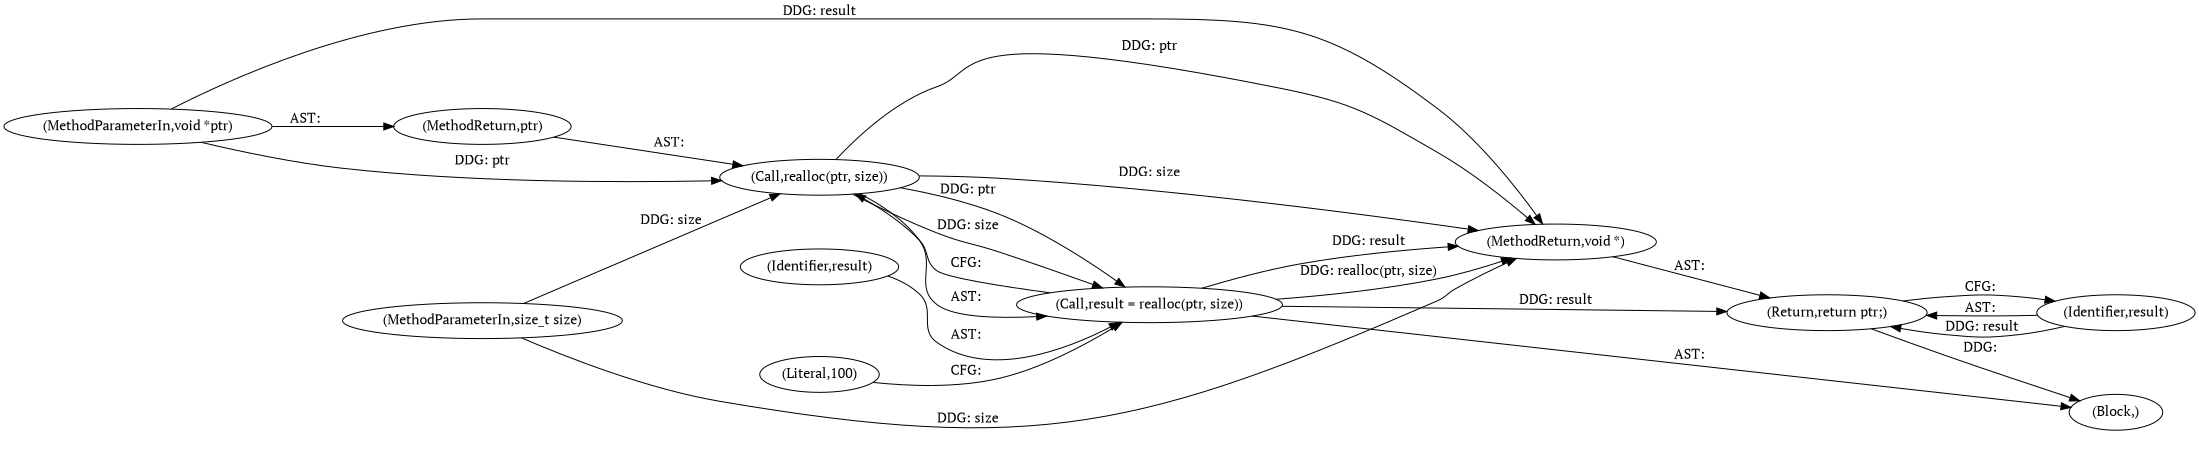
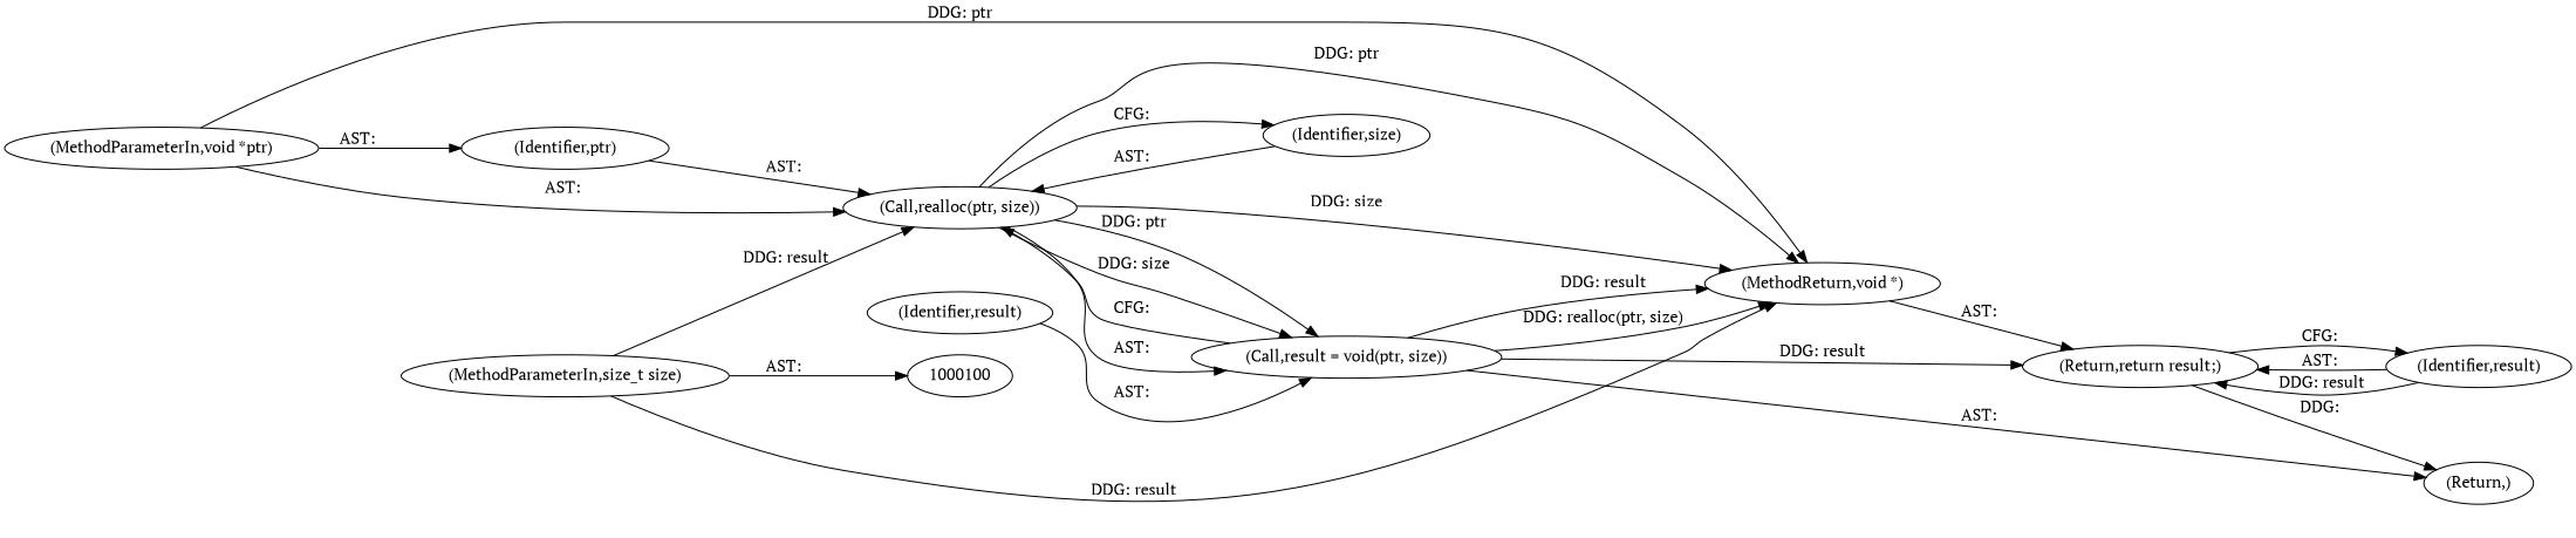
  digraph {
    fontname="PT Serif"
    rankdir=LR
    node [fontname="PT Serif"]
    edge [fontname="PT Serif"]
    n1 [label="(Call,realloc(ptr, size))"]
-   n2 [label="(Call,result = realloc(ptr, size))"]
+   n2 [label="(Call,result = void(ptr, size))"]
+   n3 [label="(Identifier,size)"]
    n4 [label="(MethodReturn,void *)"]
-   n5 [label="(Return,return ptr;)"]
-   n6 [label="(Block,)"]
+   n5 [label="(Return,return result;)"]
+   n6 [label="(Return,)"]
    n7 [label="(MethodParameterIn,void *ptr)"]
-   n8 [label="(MethodReturn,ptr)"]
+   n8 [label="(Identifier,ptr)"]
    n9 [label="(MethodParameterIn,size_t size)"]
+   1000100
    n11 [label="(Identifier,result)"]
-   n12 [label="(Literal,100)"]
    n13 [label="(Identifier,result)"]
    n1 -> n2 [label="AST: "]
    n1 -> n2 [label="DDG: ptr"]
    n1 -> n2 [label="DDG: size"]
+   n1 -> n3 [label="CFG: "]
    n1 -> n4 [label="DDG: ptr"]
    n1 -> n4 [label="DDG: size"]
    n2 -> n1 [label="CFG: "]
    n2 -> n4 [label="DDG: realloc(ptr, size)"]
    n2 -> n4 [label="DDG: result"]
    n2 -> n5 [label="DDG: result"]
    n2 -> n6 [label="AST: "]
+   n3 -> n1 [label="AST: "]
    n4 -> n5 [label="AST: "]
    n5 -> n6 [label="DDG: "]
    n5 -> n11 [label="CFG: "]
-   n7 -> n1 [label="DDG: ptr"]
-   n7 -> n4 [label="DDG: result"]
+   n7 -> n1 [label="AST: "]
+   n7 -> n4 [label="DDG: ptr"]
    n7 -> n8 [label="AST: "]
    n8 -> n1 [label="AST: "]
-   n9 -> n1 [label="DDG: size"]
-   n9 -> n4 [label="DDG: size"]
+   n9 -> n1 [label="DDG: result"]
+   n9 -> n4 [label="DDG: result"]
+   n9 -> 1000100 [label="AST: "]
    n11 -> n5 [label="AST: "]
    n11 -> n5 [label="DDG: result"]
-   n12 -> n2 [label="CFG: "]
    n13 -> n2 [label="AST: "]
  }
